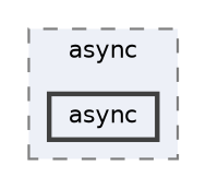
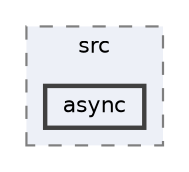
  digraph {
    compound=true
    n1 [color=grey25 fillcolor="#edf0f7" fontname=Helvetica fontsize=10 height=0.2 label=async shape=box style="filled,bold" width=0.4]
    subgraph cluster_1 {
      bgcolor="#edf0f7"
      fontname=Helvetica
      fontsize=10
-     label=async
+     label=src
      pencolor=grey50
      style="filled,dashed"
      n1
    }
  }
